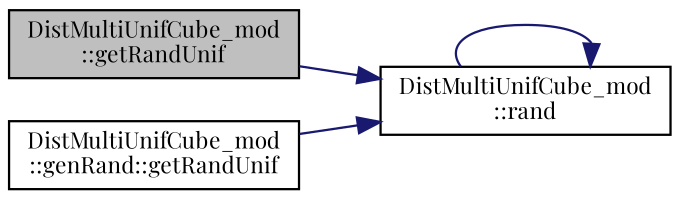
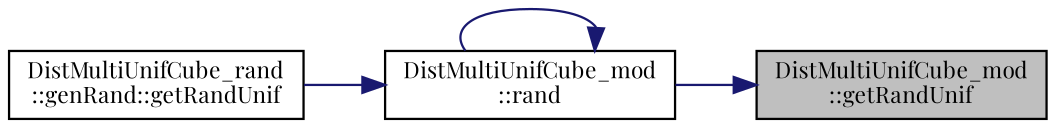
  digraph {
    fontname="Playfair Display"
    rankdir=RL
    node [color=black fillcolor=white fontname="Playfair Display" fontsize=10 shape=record style=filled]
    edge [color=midnightblue dir=back fontname="Playfair Display" fontsize=10 labelfontname=Helvetica labelfontsize=10 style=solid]
    n1 [fillcolor=grey75 fontcolor=black height=0.2 label="DistMultiUnifCube_mod\l::getRandUnif" width=0.4]
    n2 [height=0.2 label="DistMultiUnifCube_mod\l::rand" width=0.4]
-   n3 [height=0.2 label="DistMultiUnifCube_mod\l::genRand::getRandUnif" width=0.4]
-   n2 -> n1
+   n3 [height=0.2 label="DistMultiUnifCube_rand\l::genRand::getRandUnif" width=0.4]
+   n1 -> n2
    n2 -> n2
    n2 -> n3
  }
